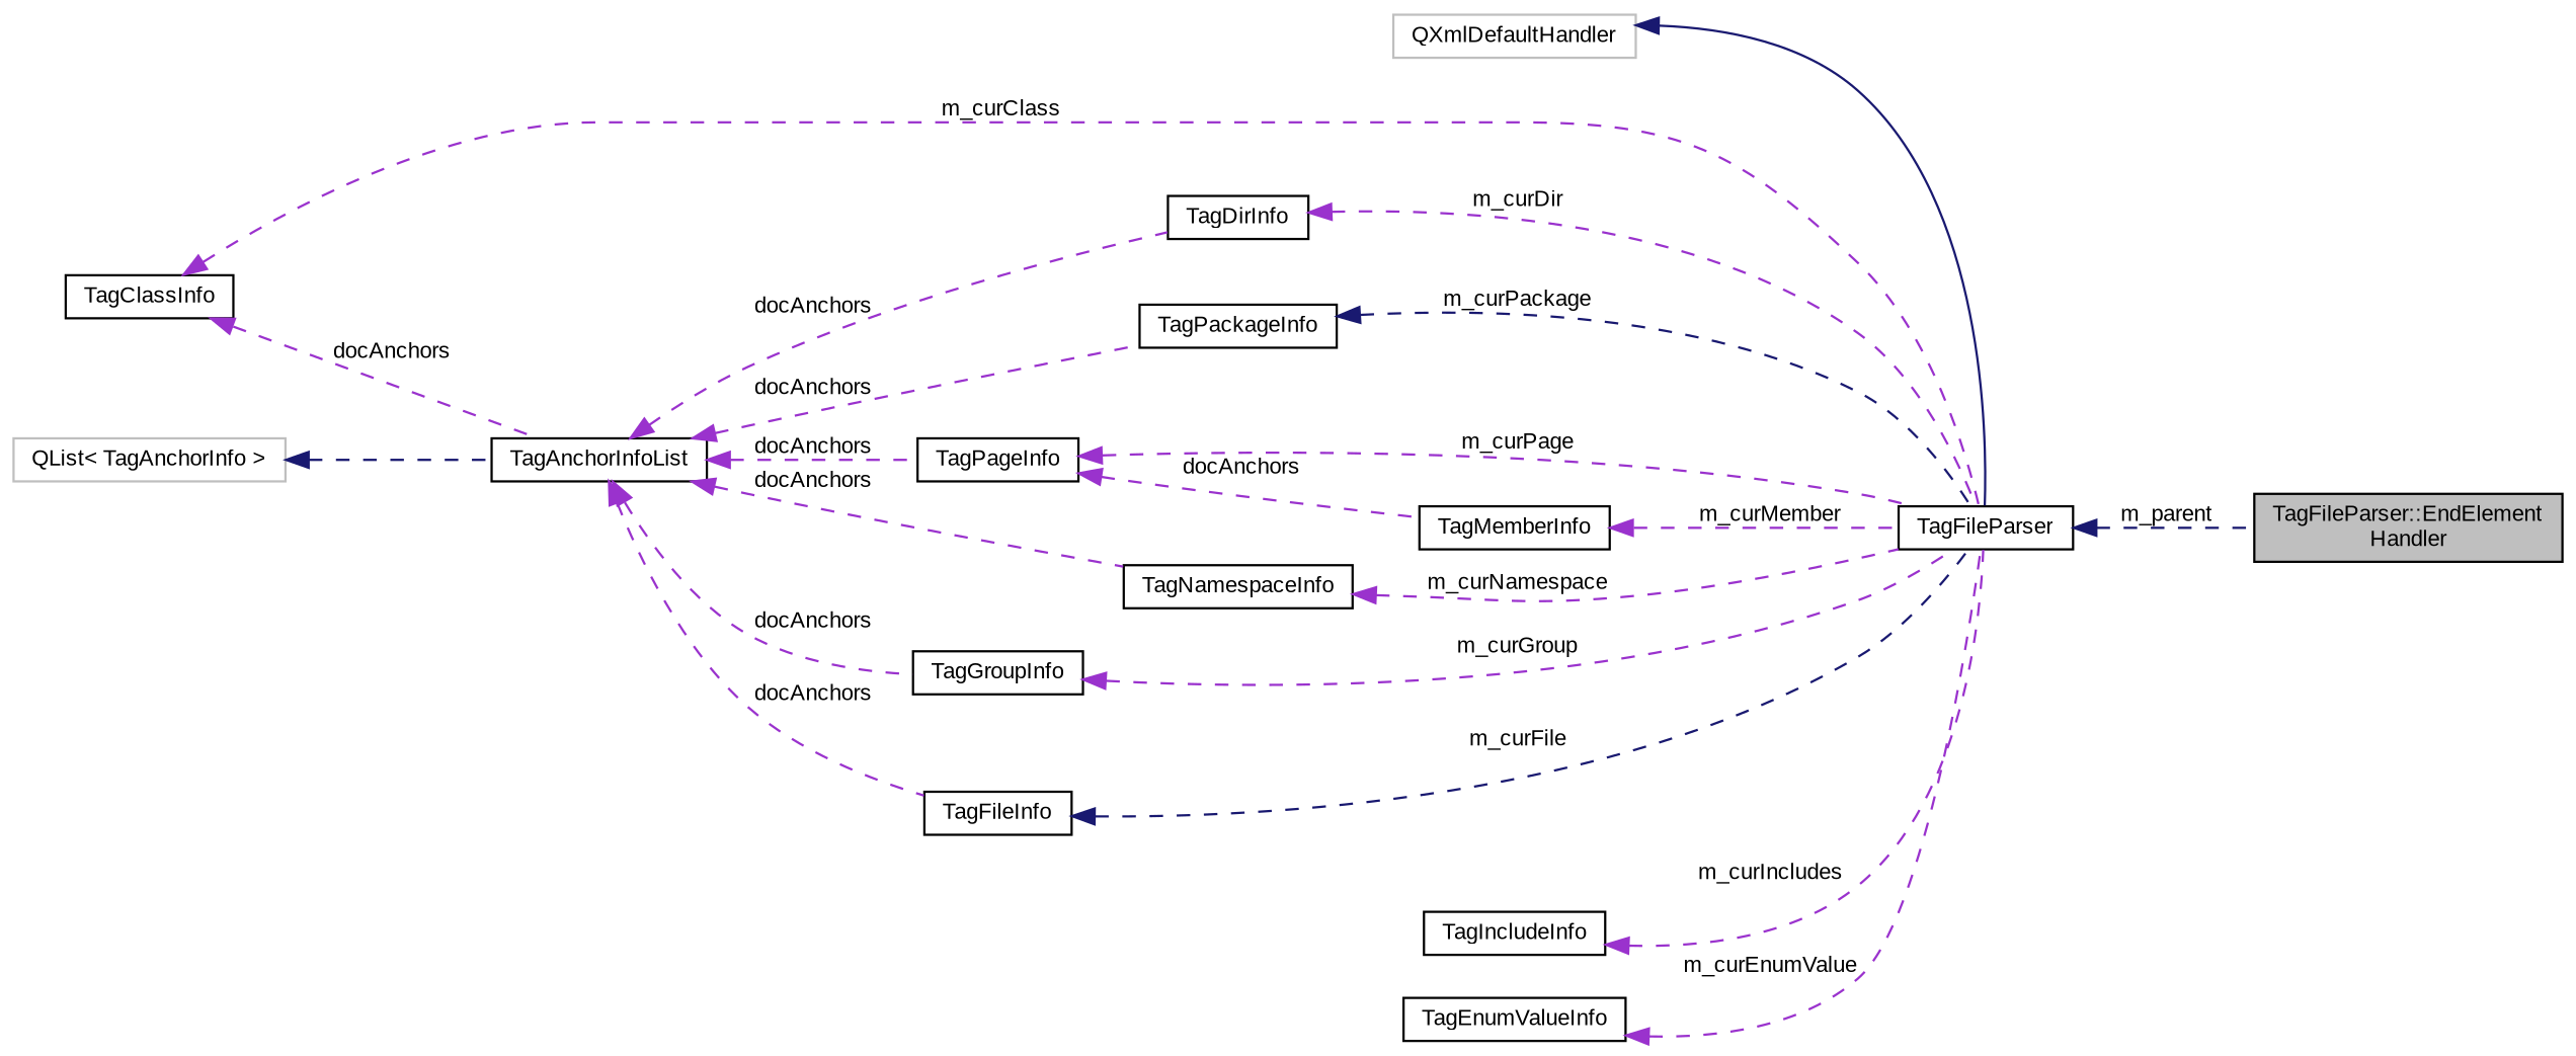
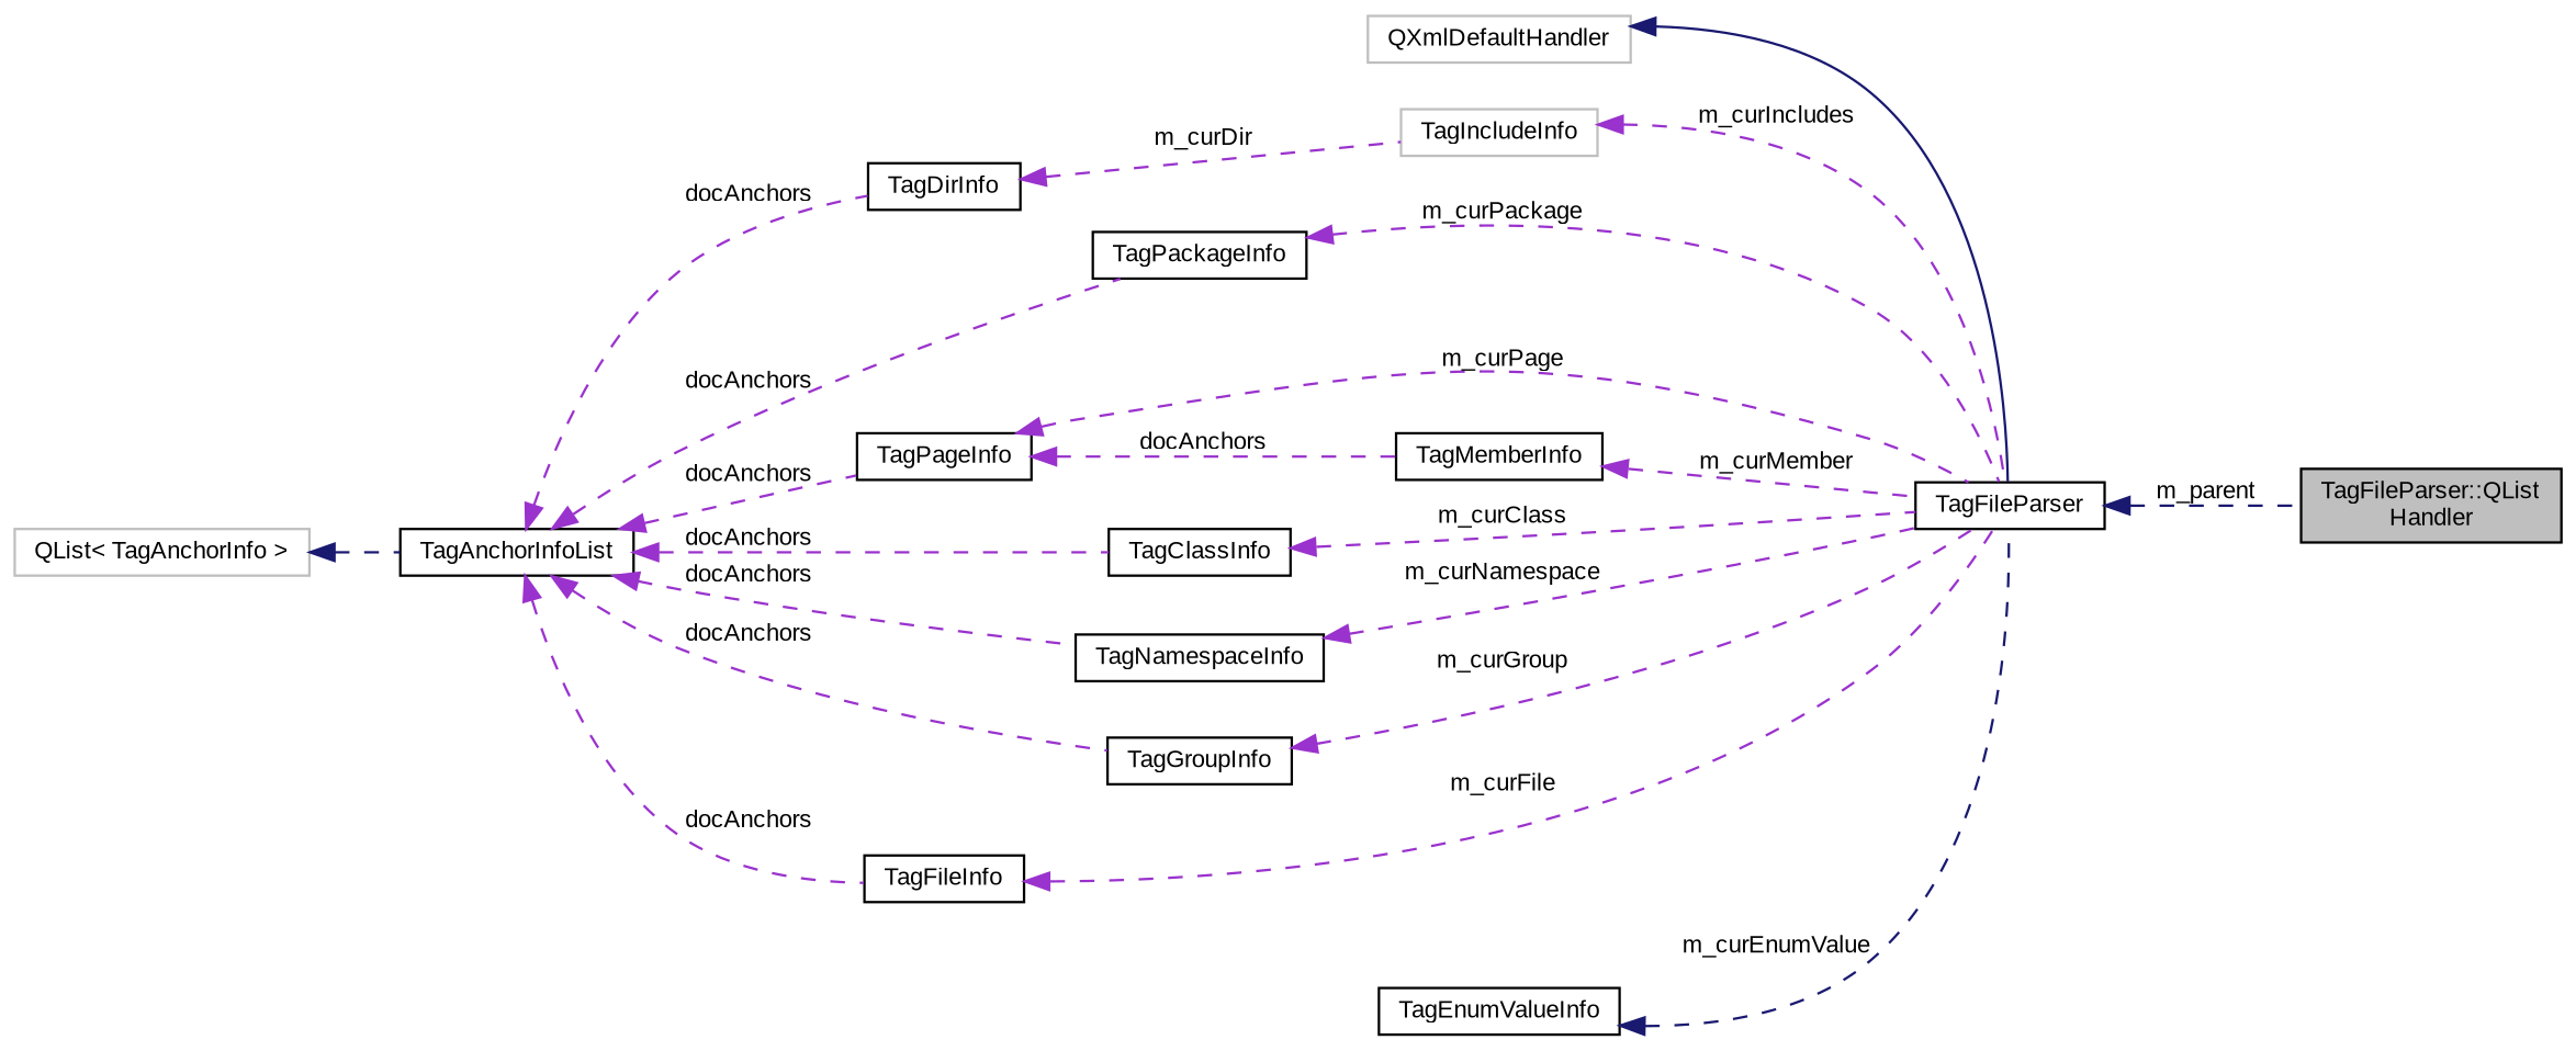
  digraph {
    fontname="Liberation Sans"
    rankdir=LR
    node [color=black fillcolor=white fontname="Liberation Sans" fontsize=10 shape=record style=filled]
    edge [color=darkorchid3 dir=back fontname="Liberation Sans" fontsize=10 labelfontname=Helvetica labelfontsize=10 style=dashed]
-   n1 [fillcolor=grey75 fontcolor=black height=0.2 label="TagFileParser::EndElement\lHandler" width=0.4]
+   n1 [fillcolor=grey75 fontcolor=black height=0.2 label="TagFileParser::QList\lHandler" width=0.4]
    n2 [height=0.2 label=TagFileParser width=0.4]
    n3 [color=grey75 height=0.2 label=QXmlDefaultHandler width=0.4]
    n4 [height=0.2 label=TagMemberInfo width=0.4]
    n5 [height=0.2 label=TagAnchorInfoList width=0.4]
    n6 [height=0.2 label=TagDirInfo width=0.4]
    n7 [height=0.2 label=TagPackageInfo width=0.4]
    n8 [height=0.2 label=TagPageInfo width=0.4]
    n9 [height=0.2 label=TagClassInfo width=0.4]
    n10 [height=0.2 label=TagNamespaceInfo width=0.4]
    n11 [height=0.2 label=TagGroupInfo width=0.4]
    n12 [height=0.2 label=TagFileInfo width=0.4]
    n13 [color=grey75 height=0.2 label="QList\< TagAnchorInfo \>" width=0.4]
-   n14 [height=0.2 label=TagIncludeInfo width=0.4]
+   n14 [color=grey75 height=0.2 label=TagIncludeInfo width=0.4]
    n15 [height=0.2 label=TagEnumValueInfo width=0.4]
    n2 -> n1 [color=midnightblue label=" m_parent"]
    n3 -> n2 [color=midnightblue style=solid]
    n4 -> n2 [label=" m_curMember"]
    n5 -> n6 [label=" docAnchors"]
    n5 -> n7 [label=" docAnchors"]
    n5 -> n8 [label=" docAnchors"]
-   n9 -> n5 [label=" docAnchors"]
+   n5 -> n9 [label=" docAnchors"]
    n5 -> n10 [label=" docAnchors"]
    n5 -> n11 [label=" docAnchors"]
    n5 -> n12 [label=" docAnchors"]
-   n6 -> n2 [label=" m_curDir"]
-   n7 -> n2 [color=midnightblue label=" m_curPackage"]
+   n6 -> n14 [label=" m_curDir"]
+   n7 -> n2 [label=" m_curPackage"]
    n8 -> n2 [label=" m_curPage"]
    n8 -> n4 [label=" docAnchors"]
    n9 -> n2 [label=" m_curClass"]
    n10 -> n2 [label=" m_curNamespace"]
    n11 -> n2 [label=" m_curGroup"]
-   n12 -> n2 [color=midnightblue label=" m_curFile"]
+   n12 -> n2 [label=" m_curFile"]
    n13 -> n5 [color=midnightblue]
    n14 -> n2 [label=" m_curIncludes"]
-   n15 -> n2 [label=" m_curEnumValue"]
+   n15 -> n2 [color=midnightblue label=" m_curEnumValue"]
  }
